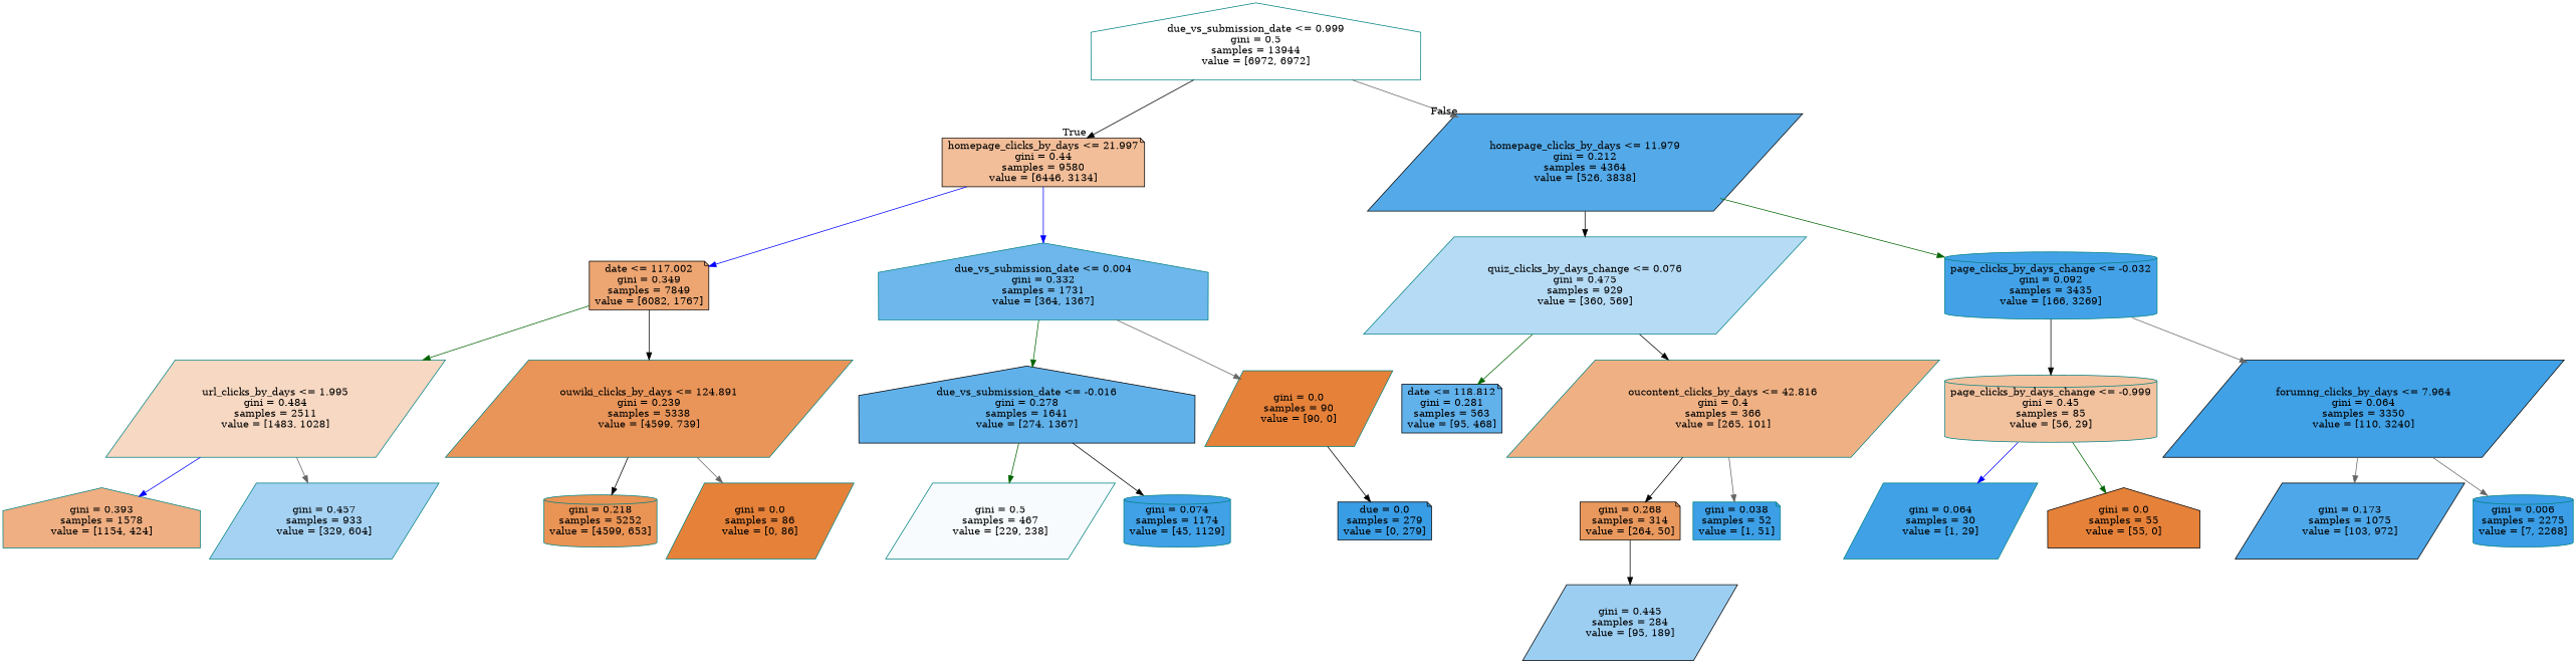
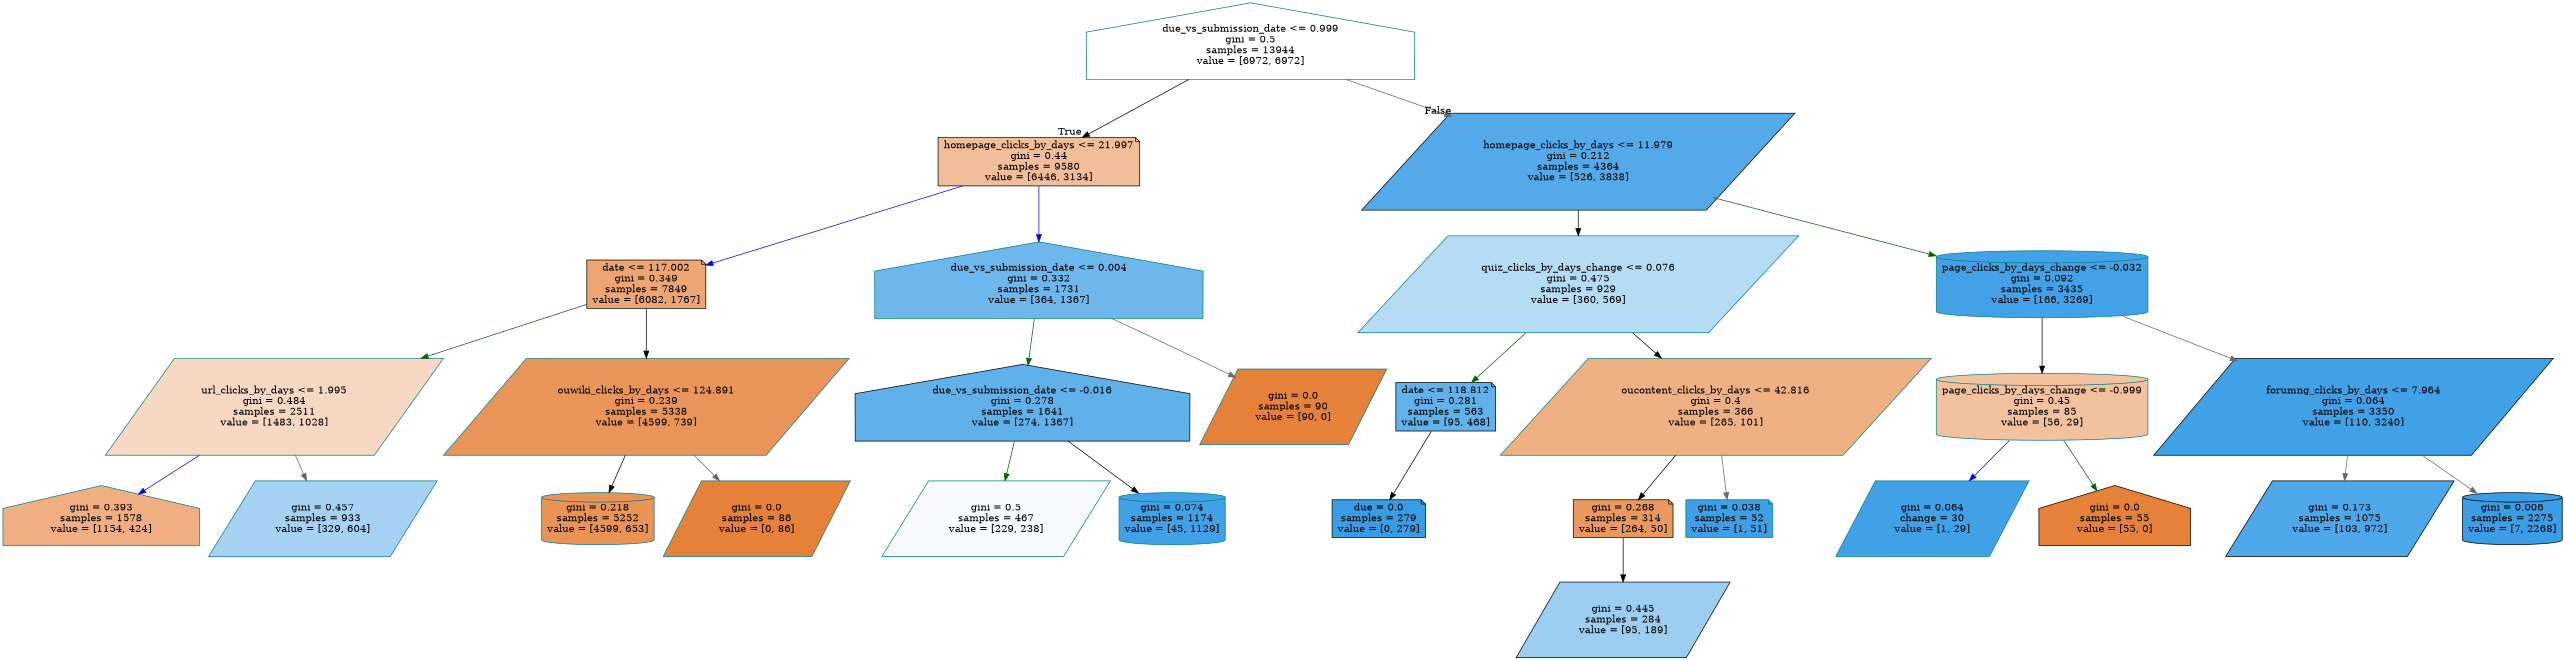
  digraph {
    node [color=teal fillcolor="#e58139ff" shape=parallelogram style=filled]
    edge [color=black]
    n1 [fillcolor="#e5813900" label="due_vs_submission_date <= 0.999\ngini = 0.5\nsamples = 13944\nvalue = [6972, 6972]" shape=house]
    n2 [color=black fillcolor="#e5813983" label="homepage_clicks_by_days <= 21.997\ngini = 0.44\nsamples = 9580\nvalue = [6446, 3134]" shape=note]
    n3 [color=black fillcolor="#399de5dc" label="homepage_clicks_by_days <= 11.979\ngini = 0.212\nsamples = 4364\nvalue = [526, 3838]"]
    n4 [color=black fillcolor="#e58139b5" label="date <= 117.002\ngini = 0.349\nsamples = 7849\nvalue = [6082, 1767]" shape=note]
    n5 [fillcolor="#399de5bb" label="due_vs_submission_date <= 0.004\ngini = 0.332\nsamples = 1731\nvalue = [364, 1367]" shape=house]
    n6 [fillcolor="#399de55e" label="quiz_clicks_by_days_change <= 0.076\ngini = 0.475\nsamples = 929\nvalue = [360, 569]"]
    n7 [fillcolor="#399de5f2" label="page_clicks_by_days_change <= -0.032\ngini = 0.092\nsamples = 3435\nvalue = [166, 3269]" shape=cylinder]
    n8 [fillcolor="#e581394e" label="url_clicks_by_days <= 1.995\ngini = 0.484\nsamples = 2511\nvalue = [1483, 1028]"]
    n9 [fillcolor="#e58139d6" label="ouwiki_clicks_by_days <= 124.891\ngini = 0.239\nsamples = 5338\nvalue = [4599, 739]"]
    n10 [color=black fillcolor="#399de5cc" label="due_vs_submission_date <= -0.016\ngini = 0.278\nsamples = 1641\nvalue = [274, 1367]" shape=house]
    n11 [label="gini = 0.0\nsamples = 90\nvalue = [90, 0]"]
    n12 [fillcolor="#e58139a1" label="gini = 0.393\nsamples = 1578\nvalue = [1154, 424]" shape=house]
    n13 [fillcolor="#399de574" label="gini = 0.457\nsamples = 933\nvalue = [329, 604]"]
    n14 [fillcolor="#e58139db" label="gini = 0.218\nsamples = 5252\nvalue = [4599, 653]" shape=cylinder]
    n15 [label="gini = 0.0\nsamples = 86\nvalue = [0, 86]"]
    n16 [fillcolor="#399de50a" label="gini = 0.5\nsamples = 467\nvalue = [229, 238]"]
    n17 [fillcolor="#399de5f5" label="gini = 0.074\nsamples = 1174\nvalue = [45, 1129]" shape=cylinder]
    n18 [color=black fillcolor="#399de5cb" label="date <= 118.812\ngini = 0.281\nsamples = 563\nvalue = [95, 468]" shape=note]
    n19 [fillcolor="#e581399e" label="oucontent_clicks_by_days <= 42.816\ngini = 0.4\nsamples = 366\nvalue = [265, 101]"]
    n20 [fillcolor="#e581397b" label="page_clicks_by_days_change <= -0.999\ngini = 0.45\nsamples = 85\nvalue = [56, 29]" shape=cylinder]
    n21 [color=black fillcolor="#399de5f6" label="forumng_clicks_by_days <= 7.964\ngini = 0.064\nsamples = 3350\nvalue = [110, 3240]"]
    n22 [color=black fillcolor="#399de5ff" label="due = 0.0\nsamples = 279\nvalue = [0, 279]" shape=note]
    n23 [color=black fillcolor="#e58139cf" label="gini = 0.268\nsamples = 314\nvalue = [264, 50]" shape=note]
    n24 [fillcolor="#399de5fa" label="gini = 0.038\nsamples = 52\nvalue = [1, 51]" shape=note]
    n25 [color=black fillcolor="#399de57f" label="gini = 0.445\nsamples = 284\nvalue = [95, 189]"]
-   n26 [fillcolor="#399de5f6" label="gini = 0.064\nsamples = 30\nvalue = [1, 29]"]
+   n26 [fillcolor="#399de5f6" label="gini = 0.064\nchange = 30\nvalue = [1, 29]"]
    n27 [color=black label="gini = 0.0\nsamples = 55\nvalue = [55, 0]" shape=house]
    n28 [color=black fillcolor="#399de5e4" label="gini = 0.173\nsamples = 1075\nvalue = [103, 972]"]
-   n29 [fillcolor="#399de5fe" label="gini = 0.006\nsamples = 2275\nvalue = [7, 2268]" shape=cylinder]
+   n29 [color=black fillcolor="#399de5fe" label="gini = 0.006\nsamples = 2275\nvalue = [7, 2268]" shape=cylinder]
    n1 -> n2 [headlabel=True labelangle=45 labeldistance=2.5]
    n1 -> n3 [color=gray40 headlabel=False labelangle=-45 labeldistance=2.5]
    n2 -> n4 [color=blue]
    n2 -> n5 [color=blue]
    n3 -> n6
    n3 -> n7 [color=darkgreen]
    n4 -> n8 [color=darkgreen]
    n4 -> n9
    n5 -> n10 [color=darkgreen]
    n5 -> n11 [color=gray40]
    n6 -> n18 [color=darkgreen]
    n6 -> n19
    n7 -> n20
    n7 -> n21 [color=gray40]
    n8 -> n12 [color=blue]
    n8 -> n13 [color=gray40]
    n9 -> n14
    n9 -> n15 [color=gray40]
    n10 -> n16 [color=darkgreen]
    n10 -> n17
-   n11 -> n22
+   n18 -> n22
    n19 -> n23
    n19 -> n24 [color=gray40]
    n20 -> n26 [color=blue]
    n20 -> n27 [color=darkgreen]
    n21 -> n28 [color=gray40]
    n21 -> n29 [color=gray40]
    n23 -> n25
  }
